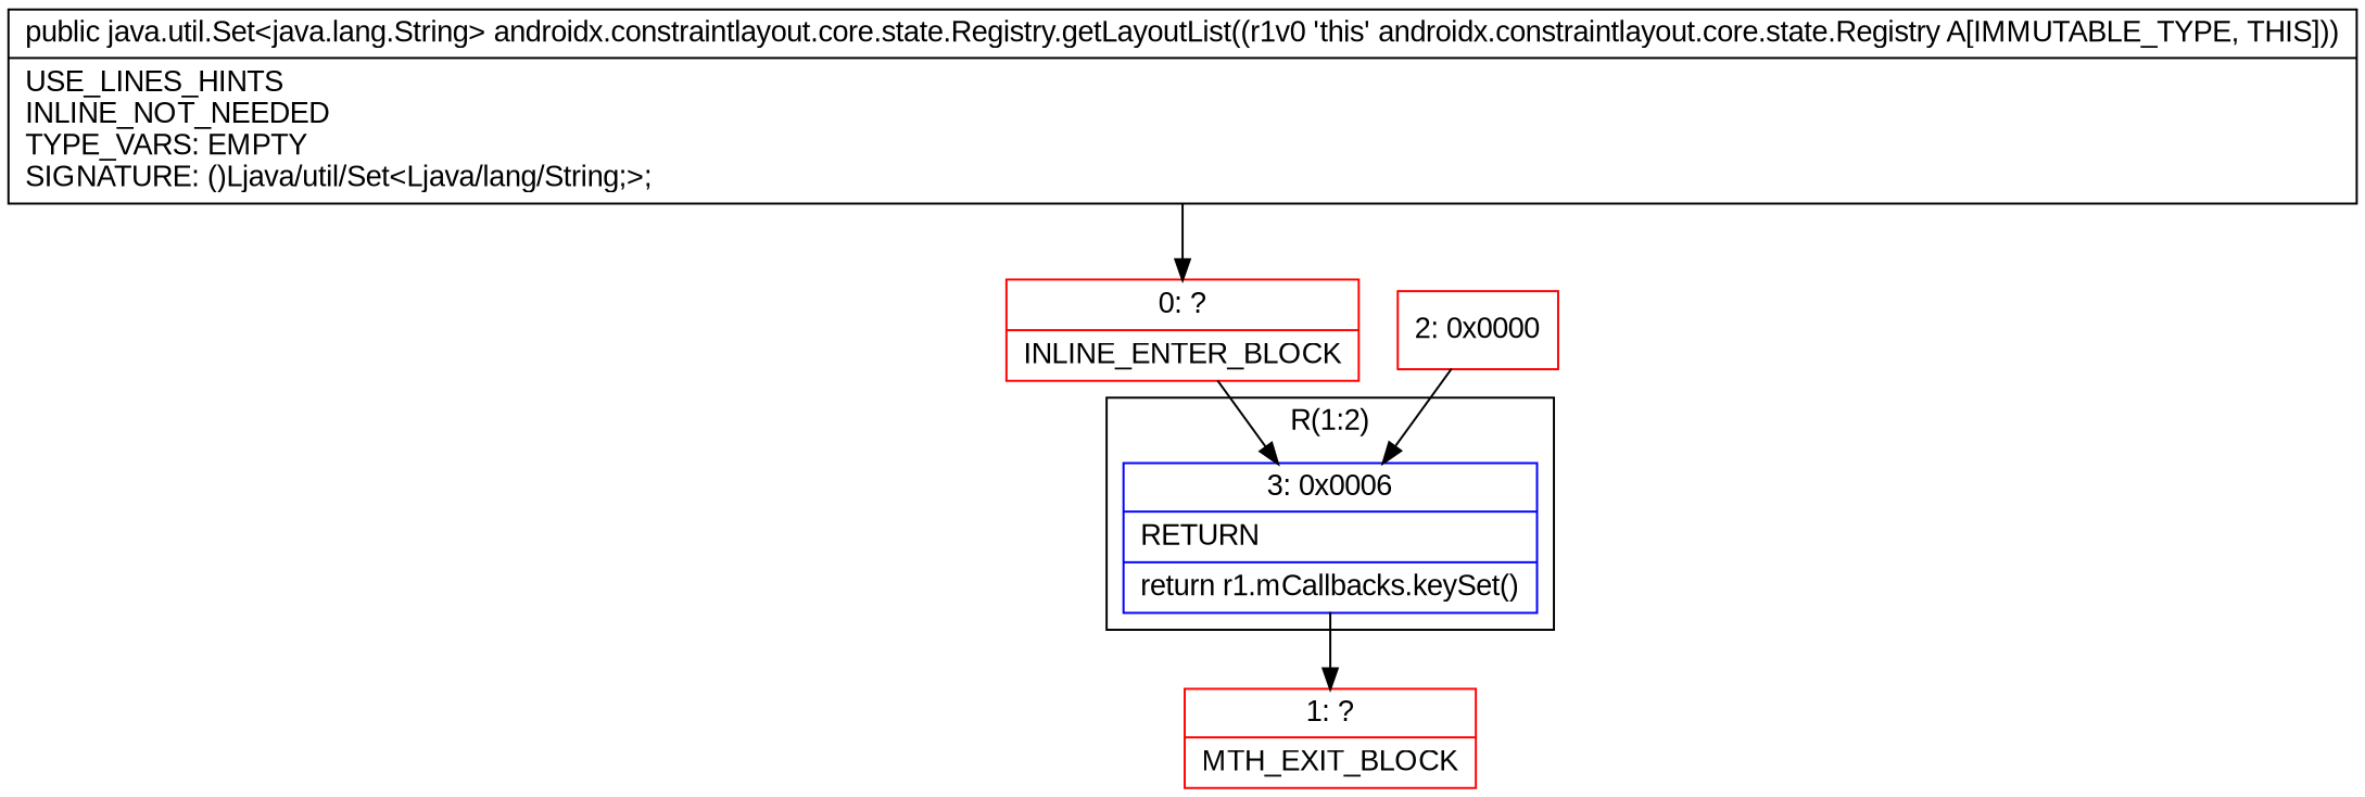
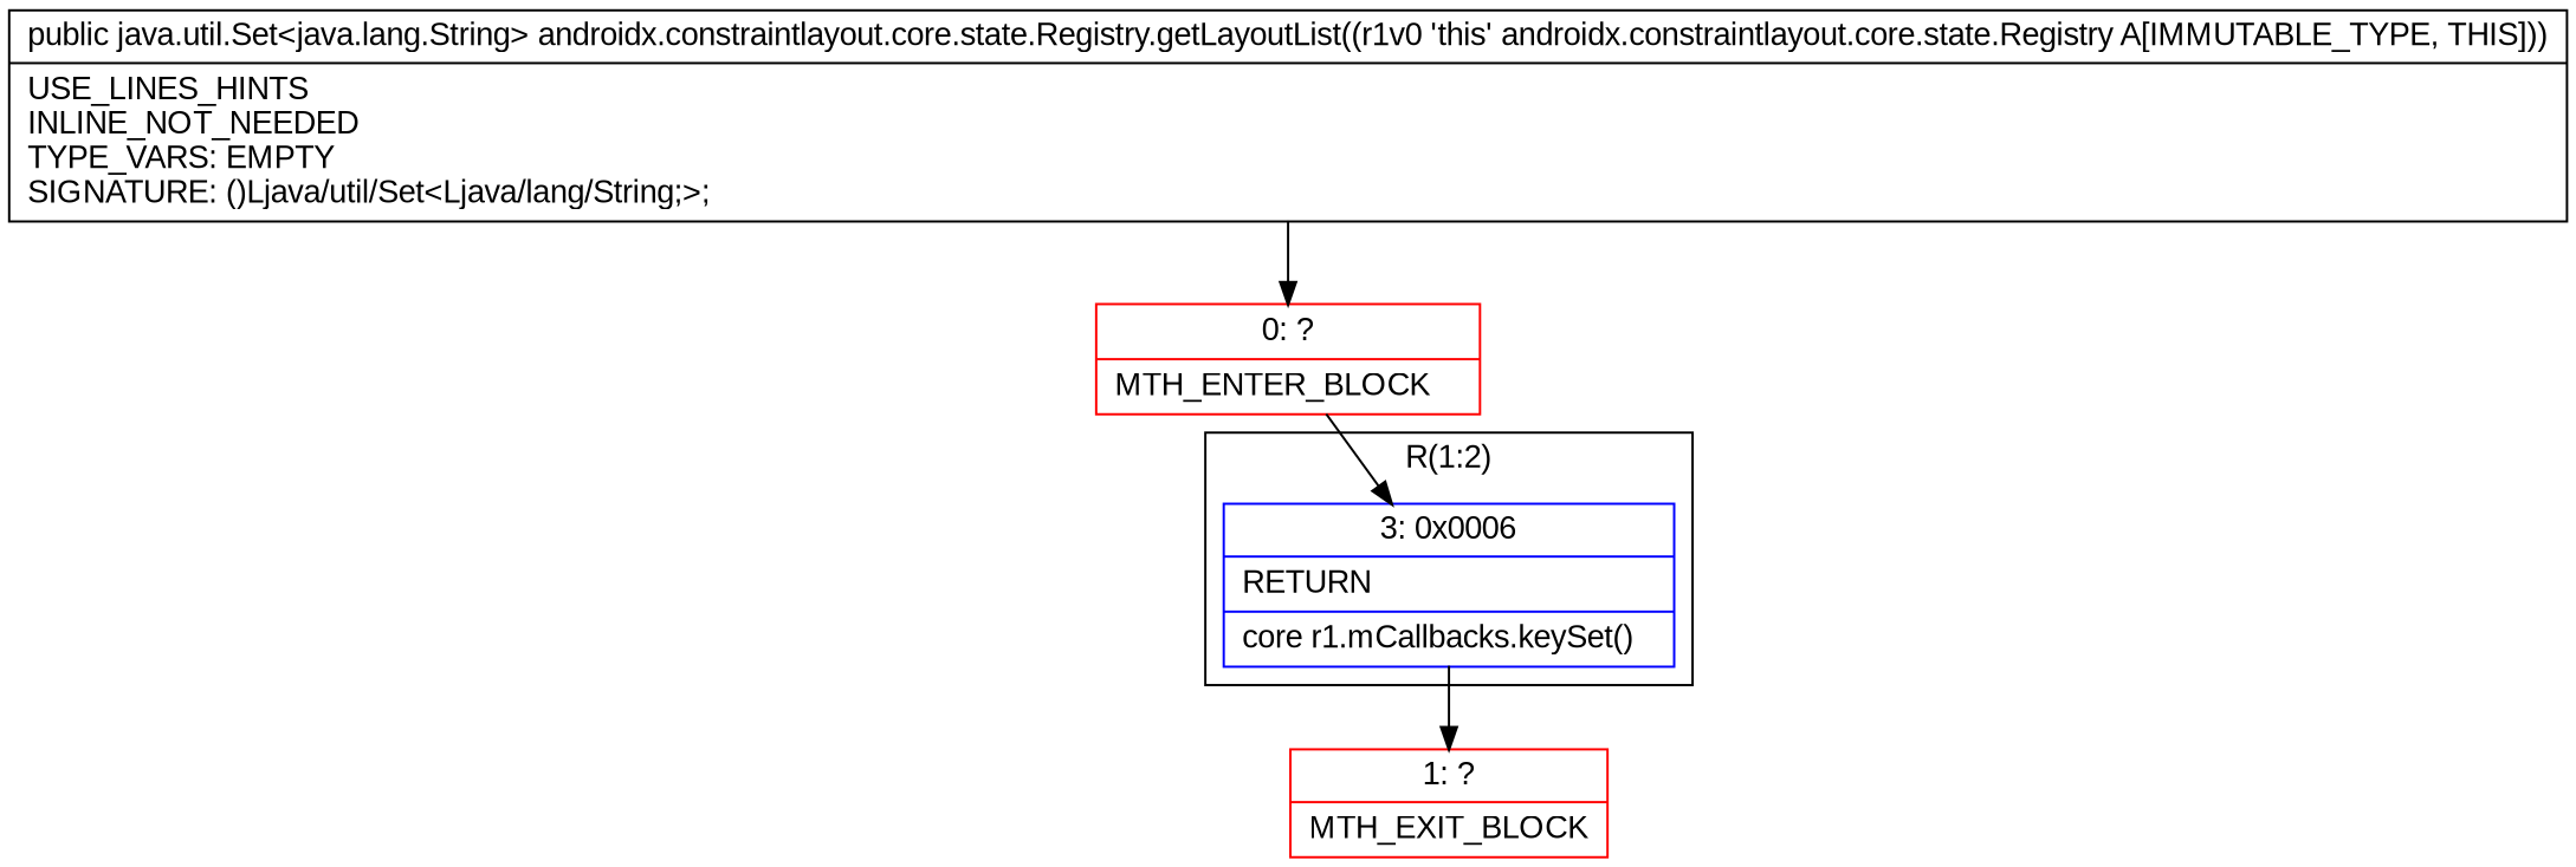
  digraph {
    fontname="Liberation Sans"
    node [color=red fontname="Liberation Sans" shape=record]
    edge [fontname="Liberation Sans"]
-   n1 [color=blue label="{3\:\ 0x0006|RETURN\l|return r1.mCallbacks.keySet()\l}"]
+   n1 [color=blue label="{3\:\ 0x0006|RETURN\l|core r1.mCallbacks.keySet()\l}"]
    n2 [label="{1\:\ ?|MTH_EXIT_BLOCK\l}"]
-   n3 [label="{0\:\ ?|INLINE_ENTER_BLOCK\l}"]
-   n4 [label="{2\:\ 0x0000}"]
+   n3 [label="{0\:\ ?|MTH_ENTER_BLOCK\l}"]
    n5 [label="{public java.util.Set\<java.lang.String\> androidx.constraintlayout.core.state.Registry.getLayoutList((r1v0 'this' androidx.constraintlayout.core.state.Registry A[IMMUTABLE_TYPE, THIS]))  | USE_LINES_HINTS\lINLINE_NOT_NEEDED\lTYPE_VARS: EMPTY\lSIGNATURE: ()Ljava\/util\/Set\<Ljava\/lang\/String;\>;\l}" color=""]
    subgraph cluster_1 {
      label="R(1:2)"
      n1
    }
    n1 -> n2
    n3 -> n1
-   n4 -> n1
    n5 -> n3
  }
